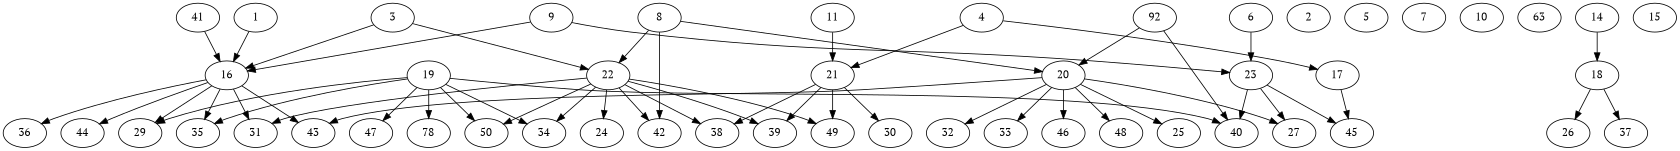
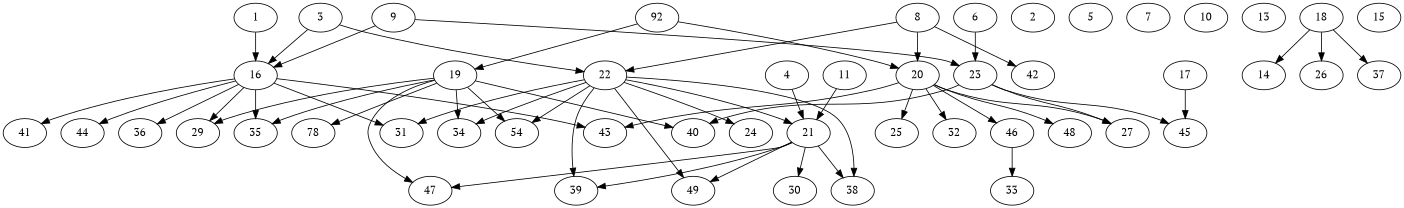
  digraph {
    fontname="PT Serif"
    node [alpha=0.10 fontname="PT Serif"]
    edge [fontname="PT Serif"]
    1 [alpha=0.09]
    16 [alpha=0.03]
    29
    31 [alpha=0.02]
    35
    36
    41 [alpha=0.19]
    43 [alpha=0.08]
    44 [alpha=0.07]
    2 [alpha=0.03]
    3 [alpha=0.06]
    22 [alpha=0.17]
    34 [alpha=0.15]
    42 [alpha=0.19]
-   50 [alpha=0.16]
+   50 [alpha=0.16 label=54]
    38
    39 [alpha=0.19]
    49 [alpha=0.08]
    24 [alpha=0.01]
    4 [alpha=0.13]
    17 [alpha=0.07]
    21 [alpha=0.12]
    45 [alpha=0.15]
    47 [alpha=0.00]
    30 [alpha=0.02]
    48 [alpha=0.01]
    5
    6 [alpha=0.01]
    23 [alpha=0.03]
    40
    27 [alpha=0.04]
    7 [alpha=0.16]
    8 [alpha=0.08]
    20 [alpha=0.12]
    25 [alpha=0.15]
    32 [alpha=0.15]
    33 [alpha=0.09]
    46 [alpha=0.08]
    9 [alpha=0.08]
    10 [alpha=0.05]
    11 [alpha=0.04]
    n42 [alpha=0.18 label=92]
    19 [alpha=0.15]
    n44 [alpha=0.17 label=78]
-   13 [alpha=0.20 label=63]
+   13 [alpha=0.20]
    14 [alpha=0.06]
    18 [alpha=0.11]
    26 [alpha=0.18]
    37 [alpha=0.01]
    15 [alpha=0.09]
    1 -> 16
    16 -> 29
    16 -> 31
    16 -> 35
    16 -> 36
-   41 -> 16
+   16 -> 41
    16 -> 43
    16 -> 44
    3 -> 16
    3 -> 22
    22 -> 31
    22 -> 34
-   22 -> 42
+   22 -> 21
    22 -> 50
    22 -> 38
    22 -> 39
    22 -> 49
    22 -> 24
-   4 -> 17
    4 -> 21
    17 -> 45
    21 -> 38
    21 -> 39
    21 -> 49
+   21 -> 47
    21 -> 30
    6 -> 23
    23 -> 45
    23 -> 40
    23 -> 27
    8 -> 22
    8 -> 42
    8 -> 20
    20 -> 43
    20 -> 48
    20 -> 27
    20 -> 25
    20 -> 32
-   20 -> 33
+   46 -> 33
    20 -> 46
    9 -> 16
    9 -> 23
    11 -> 21
    n42 -> 20
-   n42 -> 40
+   n42 -> 19
    19 -> 29
    19 -> 35
    19 -> 34
    19 -> 50
    19 -> 47
    19 -> 40
    19 -> n44
-   14 -> 18
+   18 -> 14
    18 -> 26
    18 -> 37
  }
